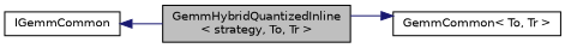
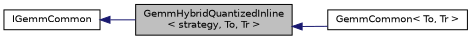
  digraph {
    rankdir=LR
    node [color=black fillcolor=white fontname=Helvetica fontsize=10 shape=record style=filled]
    edge [color=midnightblue dir=back fontname=Helvetica fontsize=10 labelfontname=Helvetica labelfontsize=10 style=solid]
    n1 [fillcolor=grey75 fontcolor=black height=0.2 label="GemmHybridQuantizedInline\l\< strategy, To, Tr \>" width=0.4]
    n2 [height=0.2 label="GemmCommon\< To, Tr \>" width=0.4]
    n3 [height=0.2 label=IGemmCommon width=0.4]
-   n2 -> n1
+   n1 -> n2
    n3 -> n1
  }
